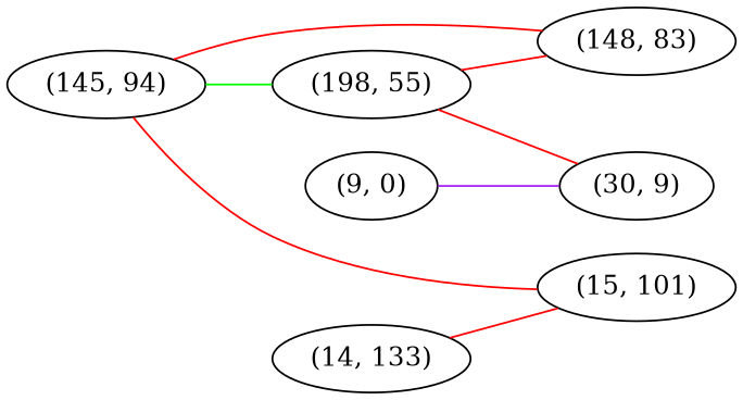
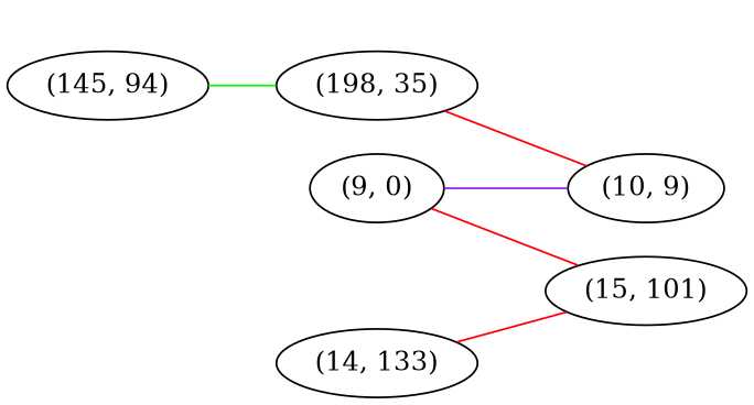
  graph {
    rankdir=LR
    edge [color=red weight=1]
    n1 [label="(9, 0)"]
-   "(10, 9)" [label="(30, 9)"]
+   "(10, 9)"
    n3 [label="(14, 133)"]
    "(15, 101)"
    "(145, 94)"
-   "(198, 35)" [label="(198, 55)"]
-   "(148, 83)"
+   "(198, 35)"
    n1 -- "(10, 9)" [color=purple weight=4]
    n3 -- "(15, 101)"
-   "(145, 94)" -- "(15, 101)"
+   n1 -- "(15, 101)"
    "(145, 94)" -- "(198, 35)" [color=green weight=2]
-   "(145, 94)" -- "(148, 83)"
    "(198, 35)" -- "(10, 9)"
-   "(198, 35)" -- "(148, 83)"
  }
